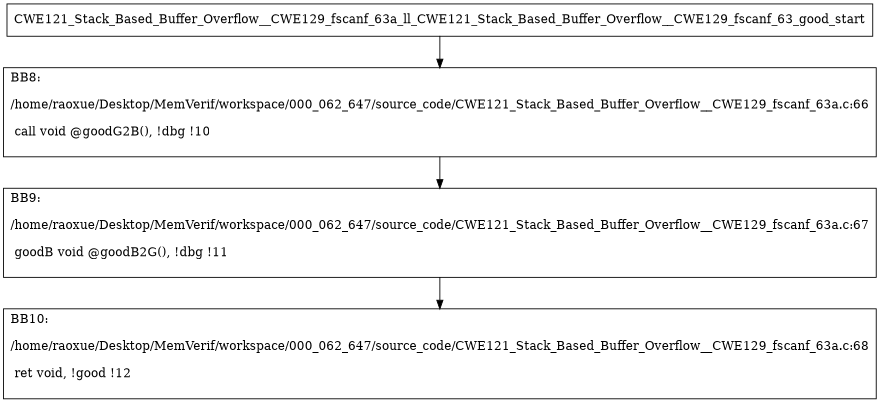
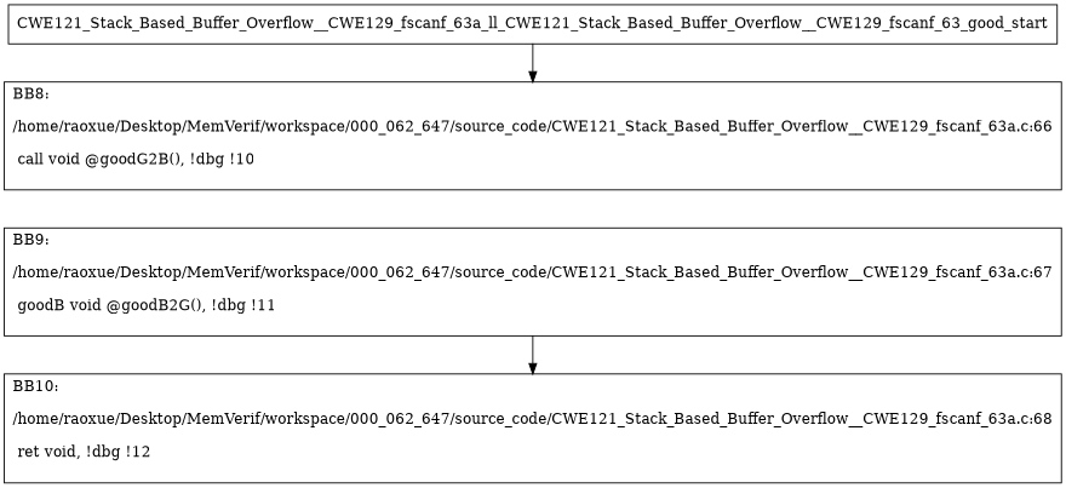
  digraph {
    node [shape=record]
    n1 [label="{CWE121_Stack_Based_Buffer_Overflow__CWE129_fscanf_63a_ll_CWE121_Stack_Based_Buffer_Overflow__CWE129_fscanf_63_good_start}"]
    n2 [label="{BB8:\l\l/home/raoxue/Desktop/MemVerif/workspace/000_062_647/source_code/CWE121_Stack_Based_Buffer_Overflow__CWE129_fscanf_63a.c:66\l\n  call void @goodG2B(), !dbg !10\l\n}"]
    n3 [label="{BB9:\l\l/home/raoxue/Desktop/MemVerif/workspace/000_062_647/source_code/CWE121_Stack_Based_Buffer_Overflow__CWE129_fscanf_63a.c:67\l\n  goodB void @goodB2G(), !dbg !11\l\n}"]
-   n4 [label="{BB10:\l\l/home/raoxue/Desktop/MemVerif/workspace/000_062_647/source_code/CWE121_Stack_Based_Buffer_Overflow__CWE129_fscanf_63a.c:68\l\n  ret void, !good !12\l\n}"]
+   n4 [label="{BB10:\l\l/home/raoxue/Desktop/MemVerif/workspace/000_062_647/source_code/CWE121_Stack_Based_Buffer_Overflow__CWE129_fscanf_63a.c:68\l\n  ret void, !dbg !12\l\n}"]
    n1 -> n2
-   n2 -> n3
    n3 -> n4
  }
